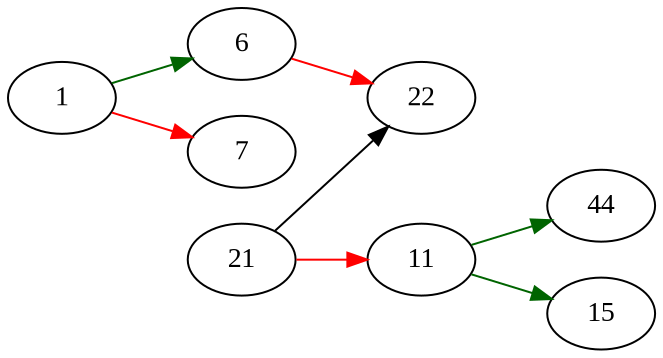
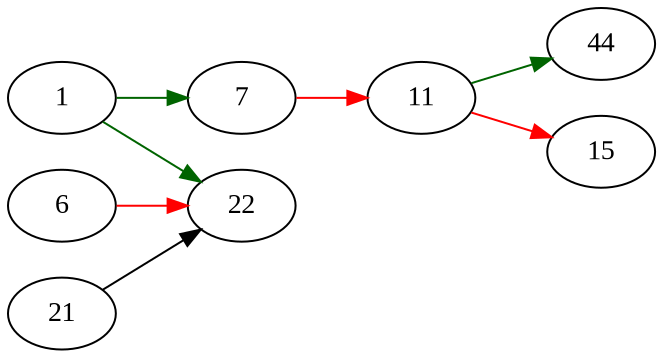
  strict digraph {
    fontname="Liberation Serif"
    rankdir=LR
    node [fontname="Liberation Serif"]
    edge [color=red cond=false fontname="Liberation Serif"]
    1 [entry=true]
    6
    7
    22
    11
    n6 [label=44]
    15
    21
-   1 -> 6 [color=darkgreen cond=true]
-   1 -> 7
+   1 -> 22 [color=darkgreen cond=true]
+   1 -> 7 [color=darkgreen]
    6 -> 22 [cond=""]
-   21 -> 11
+   7 -> 11
    11 -> n6 [color=darkgreen cond=true]
-   11 -> 15 [color=darkgreen]
+   11 -> 15
    21 -> 22 [color="" cond=""]
  }
